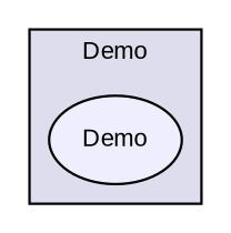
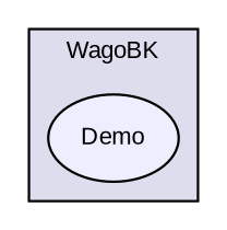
  digraph {
    compound=true
    n1 [fillcolor="#eeeeff" fontname=Arial fontsize=10 label=Demo pencolor=black shape=ellipse style=filled]
    subgraph cluster_1 {
      bgcolor="#ddddee"
      fontname=Arial
      fontsize=10
-     label=Demo
+     label=WagoBK
      pencolor=black
      n1
    }
  }
